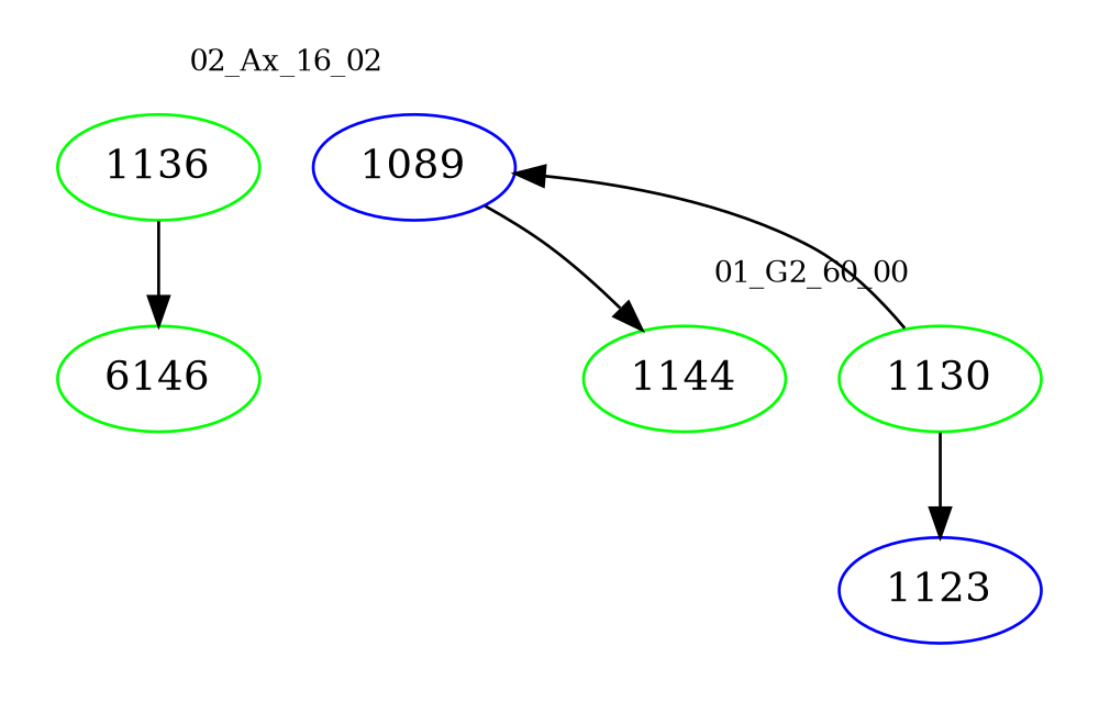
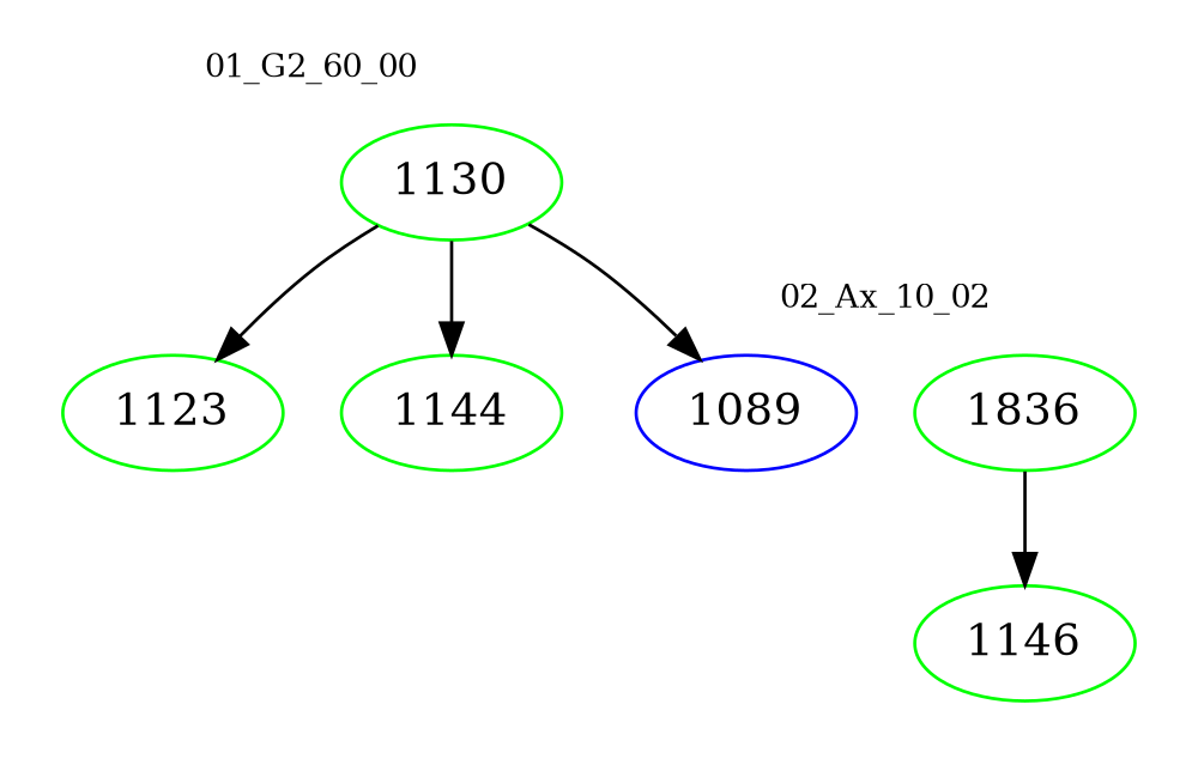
  digraph {
    node [color=green]
    edge [color=black]
-   n1 [label=1136]
+   n1 [label=1836]
    n2 [color=blue label=1089]
-   n3 [label=6146]
+   n3 [label=1146]
    n4 [label=1130]
-   n5 [color=blue label=1123]
+   n5 [label=1123]
    n6 [label=1144]
    subgraph cluster_1 {
      color=white
      fontsize=10
-     label="02_Ax_16_02"
+     label="02_Ax_10_02"
      n1
      n2
      n3
    }
    subgraph cluster_2 {
      color=white
      fontsize=10
      label="01_G2_60_00"
      n4
      n5
      n6
    }
    n1 -> n3
    n4 -> n2
    n4 -> n5
-   n2 -> n6
+   n4 -> n6
  }
